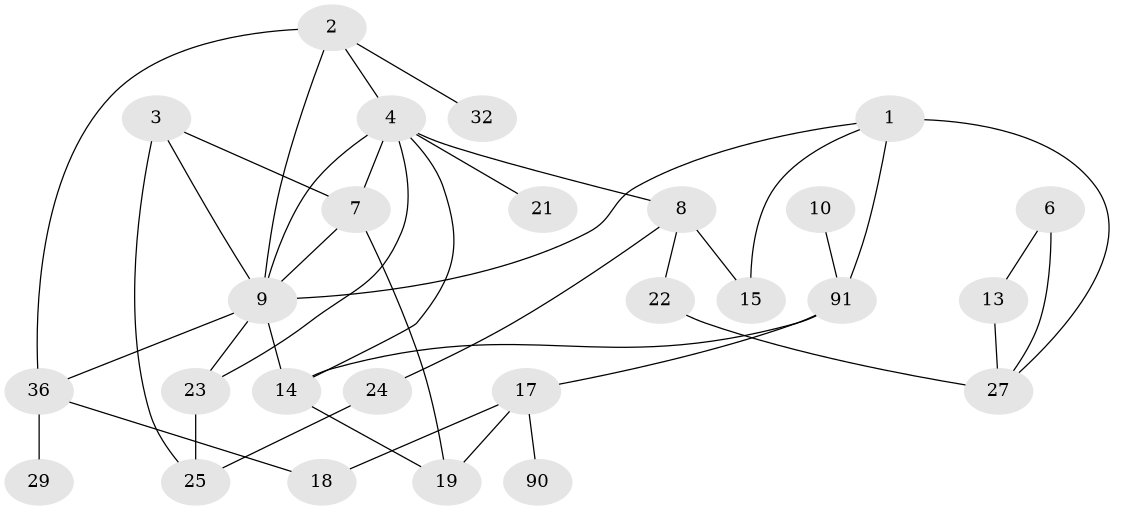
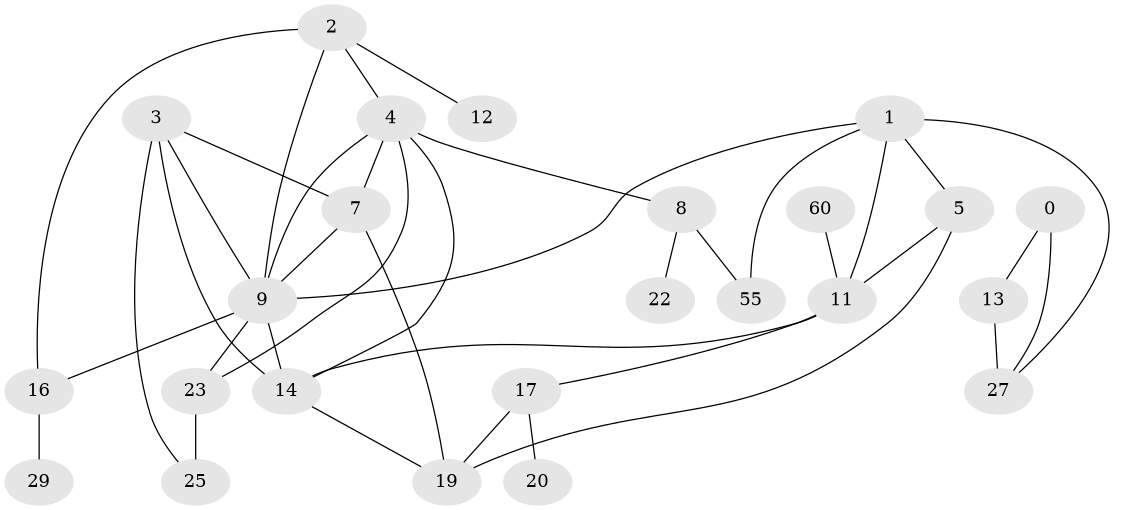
  graph {
    node [color=gray90 style=filled]
    edge [weight=1.0]
    1
+   5
    9
-   11 [label=91]
-   15
+   11
+   15 [label=55]
    27
    19
-   16 [label=36]
+   16
    14
    23
    17
    2
    4
-   12 [label=32]
+   12
    7
    8
-   21
-   18
    n19 [label=29]
    3
    25
    22
-   24
-   6
+   6 [label=0]
    13
-   10
-   20 [label=90]
+   10 [label=60]
+   20
+   1 -- 5
    1 -- 9
    1 -- 11
    1 -- 15
    1 -- 27
+   5 -- 11
+   5 -- 19
    9 -- 16
    9 -- 14
    9 -- 23
    11 -- 14
    11 -- 17
-   16 -- 18
    16 -- n19
    14 -- 19
    23 -- 25
    17 -- 19
-   17 -- 18
    17 -- 20
    2 -- 9
    2 -- 16
    2 -- 4
    2 -- 12
    4 -- 9
    4 -- 14
    4 -- 23
    4 -- 7
    4 -- 8
-   4 -- 21
    7 -- 9
    7 -- 19
    8 -- 15
    8 -- 22
-   8 -- 24
    3 -- 9
+   3 -- 14
    3 -- 7
    3 -- 25
-   22 -- 27
-   24 -- 25
    6 -- 27
    6 -- 13
    13 -- 27
    10 -- 11
  }
